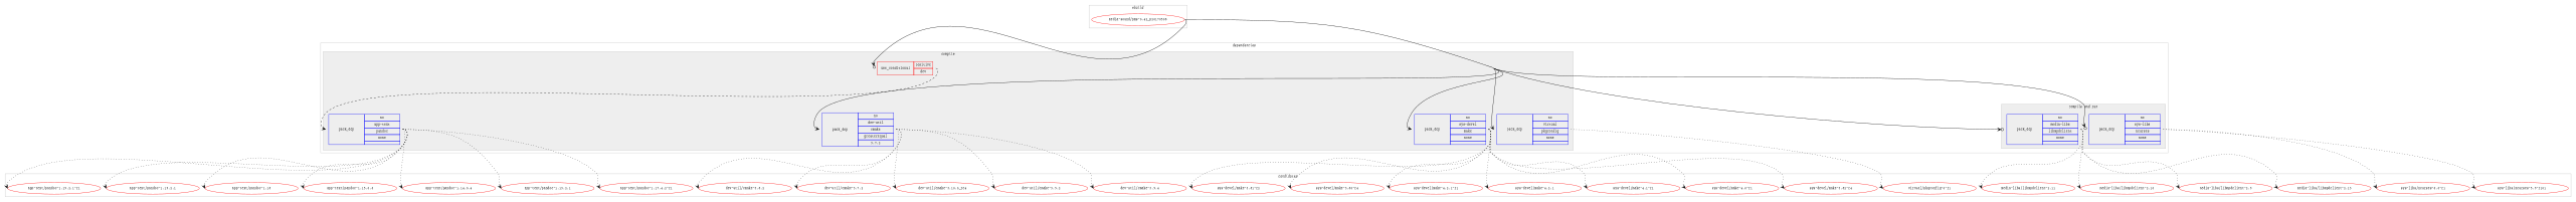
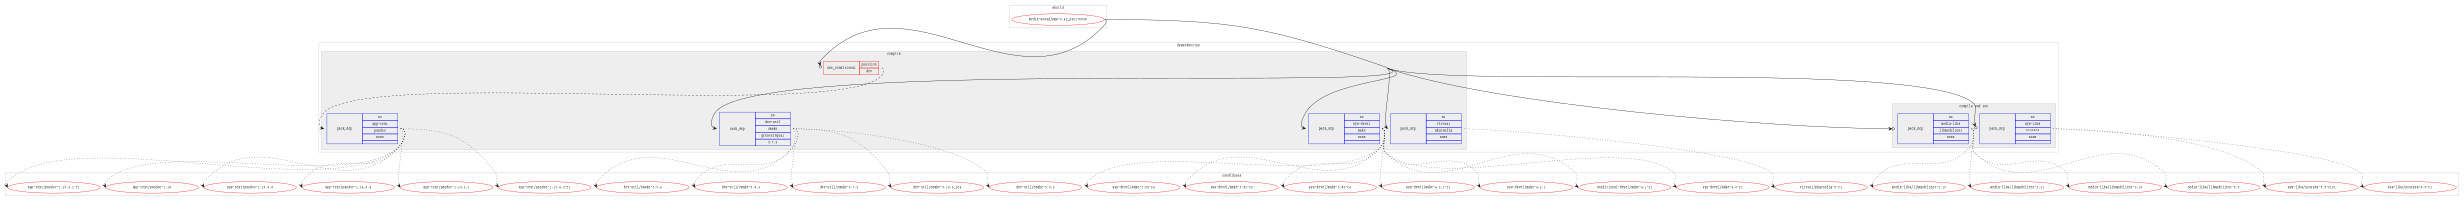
  digraph {
    compound=true
    concentrate=true
    fontname="Courier Prime"
    fontsize=10
    newrank=true
    rankdir=TB
    ranksep=1.5
    node [color=red fontname="Courier Prime" fontsize=10]
    edge [arrowhead=vee fontname="Courier Prime" headport=w style=dotted tailport=e weight=100]
    n1 [label="media-sound/pms-0.42_p20170508" width=4]
    n2 [color=blue label=<<TABLE BORDER="0" CELLBORDER="1" CELLSPACING="0" CELLPADDING="4" WIDTH="220"><TR><TD ROWSPAN="6" CELLPADDING="30">pack_dep</TD></TR><TR><TD WIDTH="110">no</TD></TR><TR><TD>app-text</TD></TR><TR><TD>pandoc</TD></TR><TR><TD>none</TD></TR><TR><TD></TD></TR></TABLE>> shape=none]
    n3 [label=<<TABLE BORDER="0" CELLBORDER="1" CELLSPACING="0" CELLPADDING="4"><TR><TD ROWSPAN="3" CELLPADDING="10">use_conditional</TD></TR><TR><TD>positive</TD></TR><TR><TD>dev</TD></TR></TABLE>> shape=none]
    n4 [color=blue label=<<TABLE BORDER="0" CELLBORDER="1" CELLSPACING="0" CELLPADDING="4" WIDTH="220"><TR><TD ROWSPAN="6" CELLPADDING="30">pack_dep</TD></TR><TR><TD WIDTH="110">no</TD></TR><TR><TD>dev-util</TD></TR><TR><TD>cmake</TD></TR><TR><TD>greaterequal</TD></TR><TR><TD>3.7.2</TD></TR></TABLE>> shape=none]
    n5 [color=blue label=<<TABLE BORDER="0" CELLBORDER="1" CELLSPACING="0" CELLPADDING="4" WIDTH="220"><TR><TD ROWSPAN="6" CELLPADDING="30">pack_dep</TD></TR><TR><TD WIDTH="110">no</TD></TR><TR><TD>sys-devel</TD></TR><TR><TD>make</TD></TR><TR><TD>none</TD></TR><TR><TD></TD></TR></TABLE>> shape=none]
    n6 [color=blue label=<<TABLE BORDER="0" CELLBORDER="1" CELLSPACING="0" CELLPADDING="4" WIDTH="220"><TR><TD ROWSPAN="6" CELLPADDING="30">pack_dep</TD></TR><TR><TD WIDTH="110">no</TD></TR><TR><TD>virtual</TD></TR><TR><TD>pkgconfig</TD></TR><TR><TD>none</TD></TR><TR><TD></TD></TR></TABLE>> shape=none]
    n7 [color=blue label=<<TABLE BORDER="0" CELLBORDER="1" CELLSPACING="0" CELLPADDING="4" WIDTH="220"><TR><TD ROWSPAN="6" CELLPADDING="30">pack_dep</TD></TR><TR><TD WIDTH="110">no</TD></TR><TR><TD>media-libs</TD></TR><TR><TD>libmpdclient</TD></TR><TR><TD>none</TD></TR><TR><TD></TD></TR></TABLE>> shape=none]
    n8 [color=blue label=<<TABLE BORDER="0" CELLBORDER="1" CELLSPACING="0" CELLPADDING="4" WIDTH="220"><TR><TD ROWSPAN="6" CELLPADDING="30">pack_dep</TD></TR><TR><TD WIDTH="110">no</TD></TR><TR><TD>sys-libs</TD></TR><TR><TD>ncurses</TD></TR><TR><TD>none</TD></TR><TR><TD></TD></TR></TABLE>> shape=none]
    n9 [label="app-text/pandoc-1.17.4.2-r1" width=4]
    n10 [label="app-text/pandoc-1.13.2.1" width=4]
    n11 [label="app-text/pandoc-1.14.0.4" width=4]
    n12 [label="app-text/pandoc-1.15.0.6" width=4]
    n13 [label="app-text/pandoc-1.18" width=4]
-   n14 [label="app-text/pandoc-1.19.2.1" width=4]
    n15 [label="app-text/pandoc-1.19.2.1-r1" width=4]
    n16 [label="dev-util/cmake-3.10.0_rc4" width=4]
    n17 [label="dev-util/cmake-3.7.2" width=4]
    n18 [label="dev-util/cmake-3.8.2" width=4]
    n19 [label="dev-util/cmake-3.9.4" width=4]
    n20 [label="dev-util/cmake-3.9.2" width=4]
    n21 [label="sys-devel/make-3.80-r4" width=4]
    n22 [label="sys-devel/make-3.81-r2" width=4]
    n23 [label="sys-devel/make-3.82-r4" width=4]
    n24 [label="sys-devel/make-4.0-r1" width=4]
-   n25 [label="sys-devel/make-4.1-r1" width=4]
+   n25 [label="conditional-devel/make-4.1-r1" width=4]
    n26 [label="sys-devel/make-4.2.1" width=4]
    n27 [label="sys-devel/make-4.2.1-r1" width=4]
    n28 [label="sys-libs/ncurses-5.9-r101" width=4]
    n29 [label="sys-libs/ncurses-6.0-r1" width=4]
    n30 [label="virtual/pkgconfig-0-r1" width=4]
    n31 [label="media-libs/libmpdclient-2.10" width=4]
    n32 [label="media-libs/libmpdclient-2.11" width=4]
    n33 [label="media-libs/libmpdclient-2.13" width=4]
    n34 [label="media-libs/libmpdclient-2.9" width=4]
    subgraph cluster_1 {
      color=gray
      label=<<i>ebuild</i>>
      rank=same
      n1
    }
    subgraph cluster_2 {
      color=gray
      label=<<i>dependencies</i>>
      subgraph cluster_3 {
        color=gray
        fillcolor="#eeeeee"
        label=<<i>compile</i>>
        style=filled
        subgraph sub_4 {
          color=gray
          fillcolor="#eeeeee"
          label=<<i>compile</i>>
          style=filled
          n3
          subgraph sub_5 {
            color=gray
            fillcolor="#eeeeee"
            label=<<i>compile</i>>
            style=filled
            n2
          }
        }
        subgraph sub_6 {
          color=gray
          fillcolor="#eeeeee"
          label=<<i>compile</i>>
          style=filled
          n4
        }
        subgraph sub_7 {
          color=gray
          fillcolor="#eeeeee"
          label=<<i>compile</i>>
          style=filled
          n5
        }
        subgraph sub_8 {
          color=gray
          fillcolor="#eeeeee"
          label=<<i>compile</i>>
          style=filled
          n6
        }
      }
      subgraph cluster_9 {
        color=gray
        fillcolor="#eeeeee"
        label=<<i>compile and run</i>>
        style=filled
        subgraph sub_10 {
          color=gray
          fillcolor="#eeeeee"
          label=<<i>compile and run</i>>
          style=filled
          n7
        }
        subgraph sub_11 {
          color=gray
          fillcolor="#eeeeee"
          label=<<i>compile and run</i>>
          style=filled
          n8
        }
      }
      subgraph cluster_12 {
        color=gray
        fillcolor="#eeeeee"
        label=<<i>run</i>>
        style=filled
      }
    }
    subgraph cluster_13 {
      color=gray
      label=<<i>candidates</i>>
      rank=same
      subgraph sub_14 {
        color=black
        label=<<i>candidates</i>>
        nodesep=1
        rank=same
        n9
        n10
        n11
        n12
        n13
-       n14
        n15
      }
      subgraph sub_15 {
        color=black
        label=<<i>candidates</i>>
        nodesep=1
        rank=same
        n16
        n17
        n18
        n19
        n20
      }
      subgraph sub_16 {
        color=black
        label=<<i>candidates</i>>
        nodesep=1
        rank=same
        n21
        n22
        n23
        n24
        n25
        n26
        n27
      }
      subgraph sub_17 {
        color=black
        label=<<i>candidates</i>>
        nodesep=1
        rank=same
        n28
        n29
      }
      subgraph sub_18 {
        color=black
        label=<<i>candidates</i>>
        nodesep=1
        rank=same
        n30
      }
      subgraph sub_19 {
        color=black
        label=<<i>candidates</i>>
        nodesep=1
        rank=same
        n31
        n32
        n33
        n34
      }
    }
    n1 -> n3 [arrowhead=odotvee style=solid weight=20]
    n1 -> n4 [style=solid weight=20]
    n1 -> n5 [style=solid weight=20]
    n1 -> n6 [style=solid weight=20]
    n1 -> n7 [arrowhead=odotvee style=solid weight=20]
    n1 -> n8 [arrowhead=odotvee style=solid weight=20]
    n2 -> n9
    n2 -> n10
    n2 -> n11
    n2 -> n12
    n2 -> n13
-   n2 -> n14
    n2 -> n15
    n3 -> n2 [style=dashed weight=20]
    n4 -> n16
    n4 -> n17
    n4 -> n18
    n4 -> n19
    n4 -> n20
    n5 -> n21
    n5 -> n22
    n5 -> n23
    n5 -> n24
    n5 -> n25
    n5 -> n26
    n5 -> n27
    n6 -> n30
    n7 -> n31
    n7 -> n32
    n7 -> n33
    n7 -> n34
    n8 -> n28
    n8 -> n29
  }
